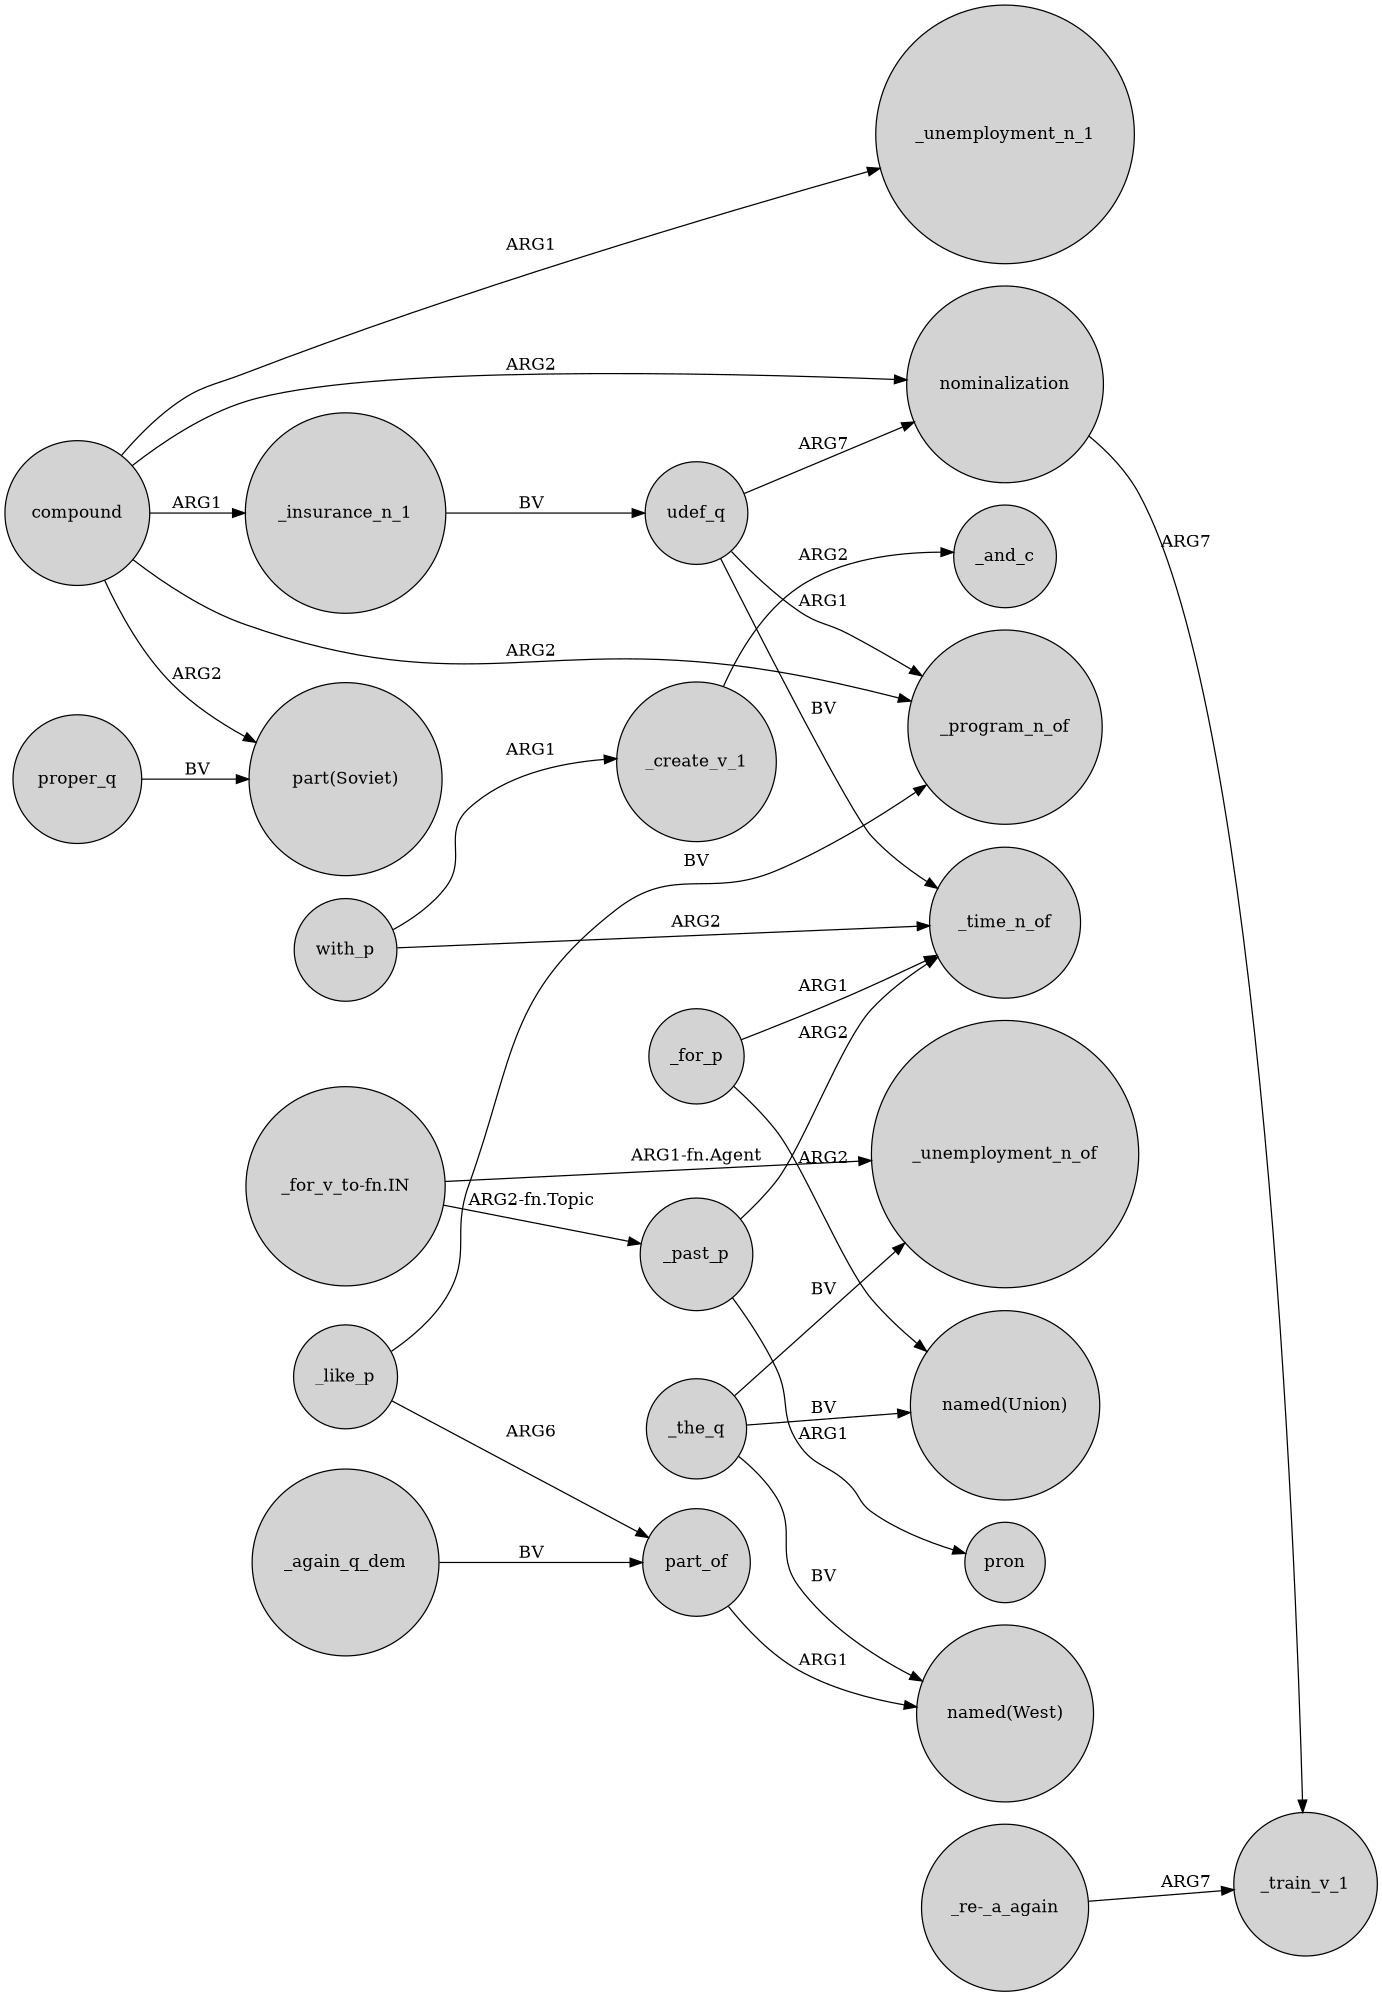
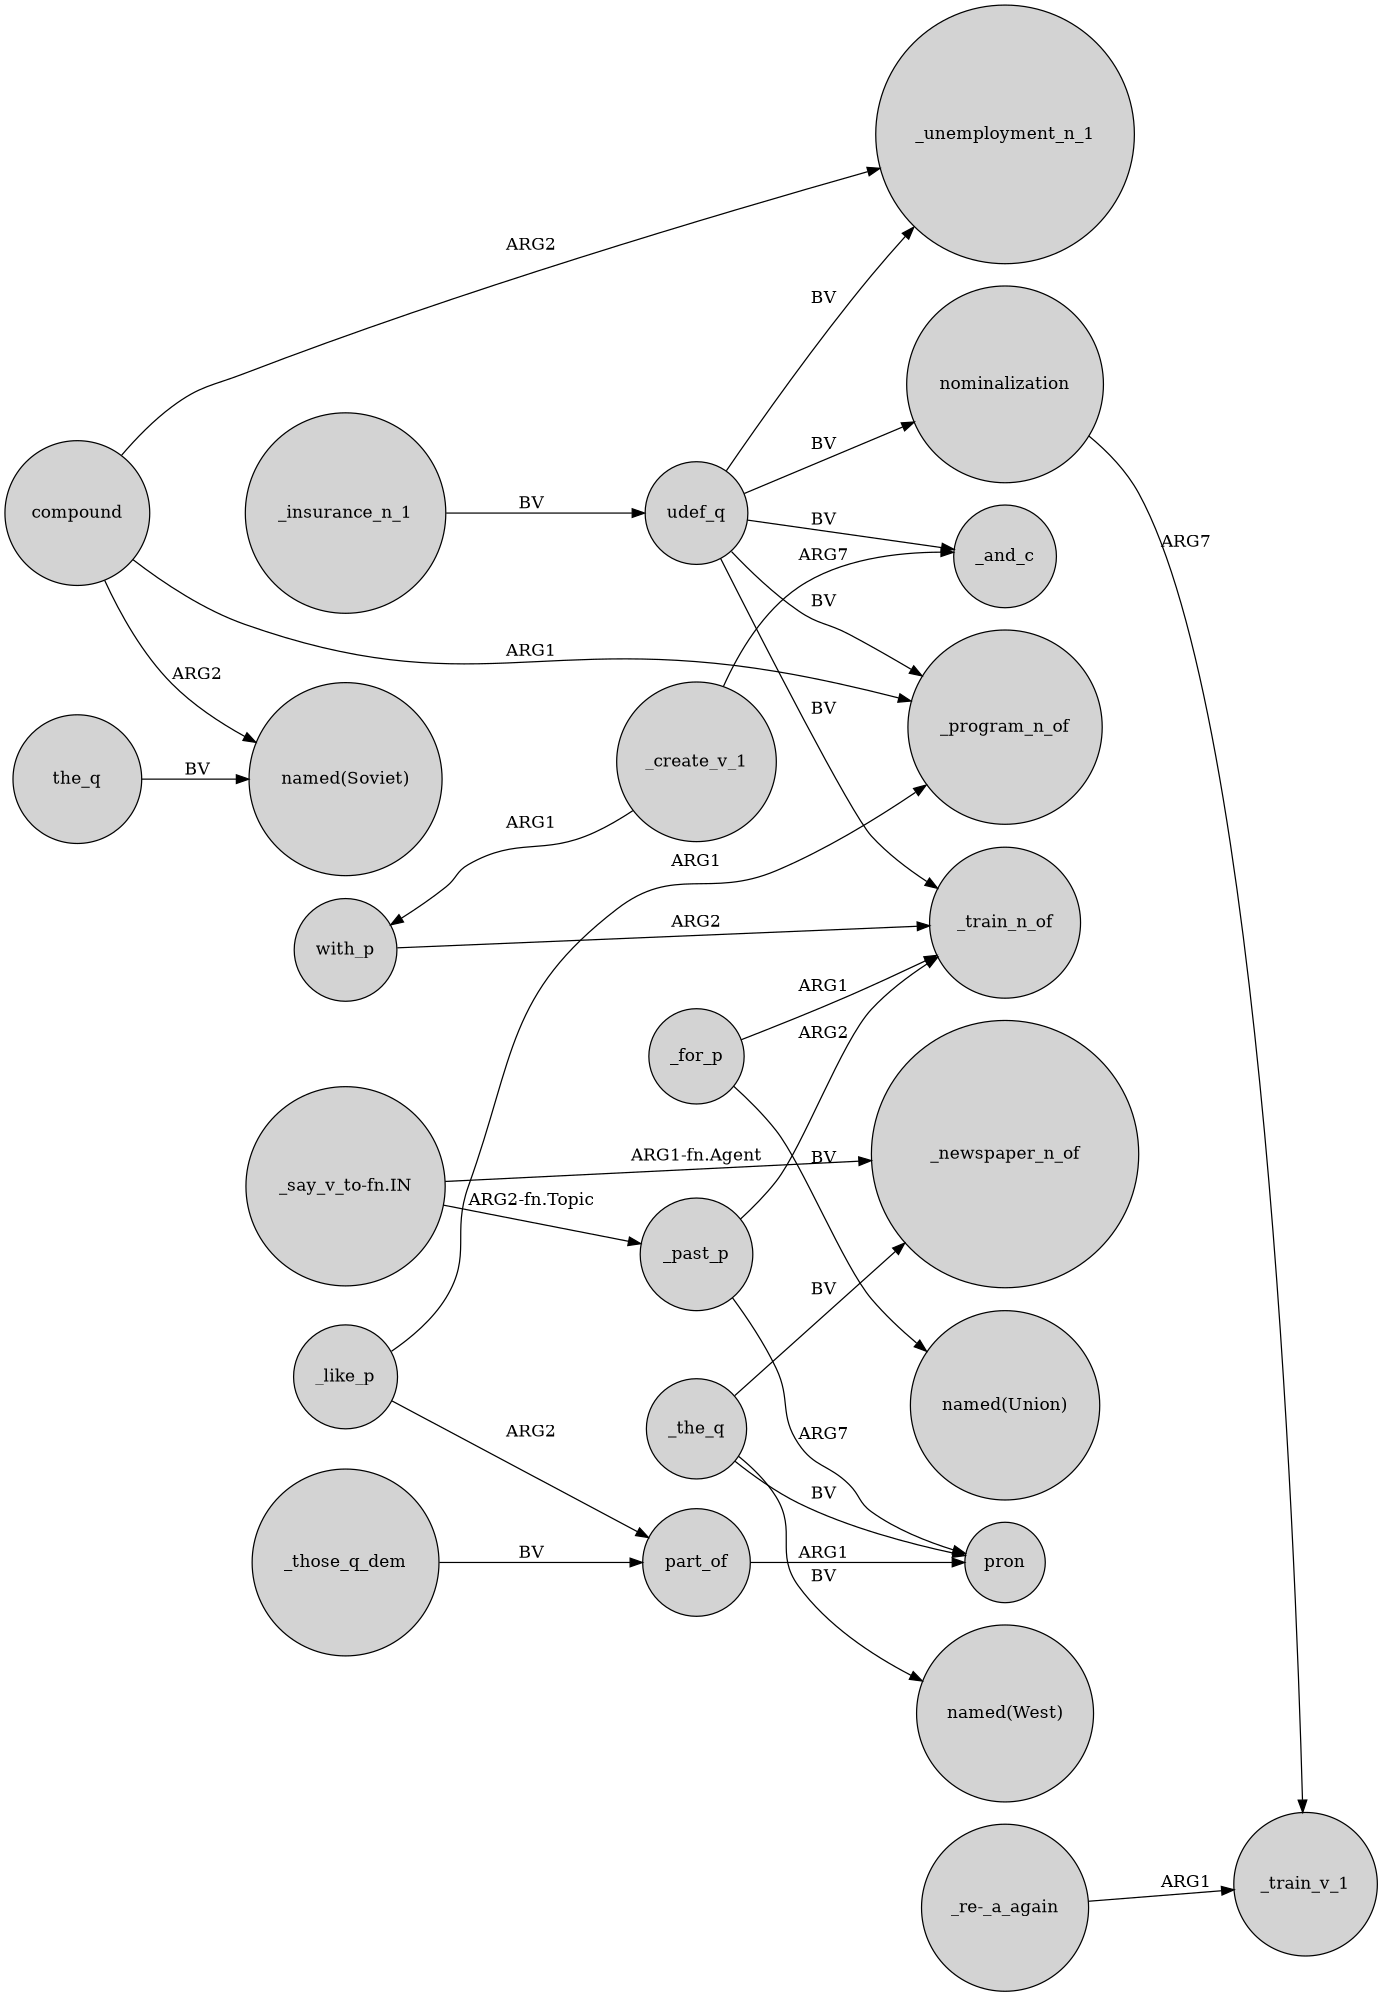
  digraph {
    rankdir=LR
    node [shape=circle style=filled]
    compound
    _insurance_n_1
    _program_n_of
    nominalization
-   "named(Soviet)" [label="part(Soviet)"]
+   "named(Soviet)"
    _unemployment_n_1
    udef_q
    _train_v_1
-   "_say_v_to-fn.IN" [label="_for_v_to-fn.IN"]
-   _newspaper_n_of [label=_unemployment_n_of]
+   "_say_v_to-fn.IN"
+   _newspaper_n_of
    _past_p
-   _time_n_of
+   _time_n_of [label=_train_n_of]
    pron
    _for_p
    "named(Union)"
    "_re-_a_again"
    _and_c
    part_of
    "named(West)"
    with_p
    _create_v_1
-   proper_q
+   proper_q [label=the_q]
    _the_q
-   _those_q_dem [label=_again_q_dem]
+   _those_q_dem
    _like_p
-   compound -> _insurance_n_1 [label=ARG1]
-   compound -> _program_n_of [label=ARG2]
-   compound -> nominalization [label=ARG2]
+   compound -> _program_n_of [label=ARG1]
    compound -> "named(Soviet)" [label=ARG2]
-   compound -> _unemployment_n_1 [label=ARG1]
+   compound -> _unemployment_n_1 [label=ARG2]
    _insurance_n_1 -> udef_q [label=BV]
    nominalization -> _train_v_1 [label=ARG7]
-   udef_q -> _program_n_of [label=ARG1]
-   udef_q -> nominalization [label=ARG7]
+   udef_q -> _program_n_of [label=BV]
+   udef_q -> nominalization [label=BV]
+   udef_q -> _unemployment_n_1 [label=BV]
    udef_q -> _time_n_of [label=BV]
+   udef_q -> _and_c [label=BV]
    "_say_v_to-fn.IN" -> _newspaper_n_of [label="ARG1-fn.Agent"]
    "_say_v_to-fn.IN" -> _past_p [label="ARG2-fn.Topic"]
    _past_p -> _time_n_of [label=ARG2]
-   _past_p -> pron [label=ARG1]
+   _past_p -> pron [label=ARG7]
    _for_p -> _time_n_of [label=ARG1]
-   _for_p -> "named(Union)" [label=ARG2]
-   "_re-_a_again" -> _train_v_1 [label=ARG7]
-   part_of -> "named(West)" [label=ARG1]
+   _for_p -> "named(Union)" [label=BV]
+   "_re-_a_again" -> _train_v_1 [label=ARG1]
+   part_of -> pron [label=ARG1]
    with_p -> _time_n_of [label=ARG2]
-   with_p -> _create_v_1 [label=ARG1]
-   _create_v_1 -> _and_c [label=ARG2]
+   _create_v_1 -> with_p [label=ARG1]
+   _create_v_1 -> _and_c [label=ARG7]
    proper_q -> "named(Soviet)" [label=BV]
    _the_q -> _newspaper_n_of [label=BV]
-   _the_q -> "named(Union)" [label=BV]
+   _the_q -> pron [label=BV]
    _the_q -> "named(West)" [label=BV]
    _those_q_dem -> part_of [label=BV]
-   _like_p -> _program_n_of [label=BV]
-   _like_p -> part_of [label=ARG6]
+   _like_p -> _program_n_of [label=ARG1]
+   _like_p -> part_of [label=ARG2]
  }
